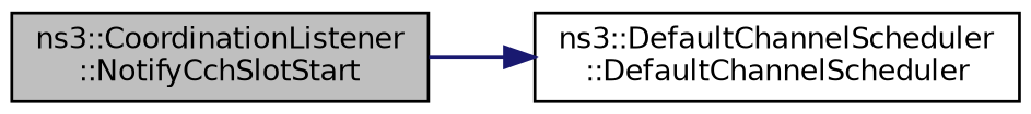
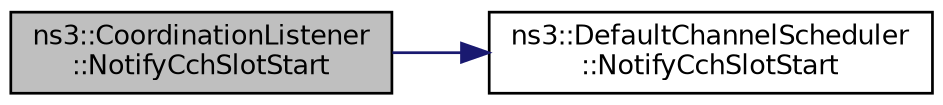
  digraph {
    rankdir=LR
    node [color=black fontname=Helvetica fontsize=10 shape=record style=filled]
    n1 [fillcolor=grey75 fontcolor=black height=0.2 label="ns3::CoordinationListener\l::NotifyCchSlotStart" width=0.4]
-   n2 [fillcolor=white height=0.2 label="ns3::DefaultChannelScheduler\l::DefaultChannelScheduler" width=0.4]
+   n2 [fillcolor=white height=0.2 label="ns3::DefaultChannelScheduler\l::NotifyCchSlotStart" width=0.4]
    n1 -> n2 [color=midnightblue fontname=Helvetica fontsize=10 labelfontname=Helvetica labelfontsize=10 style=solid]
  }
